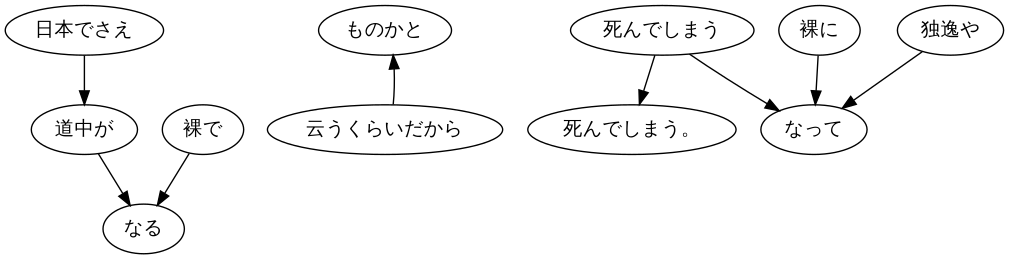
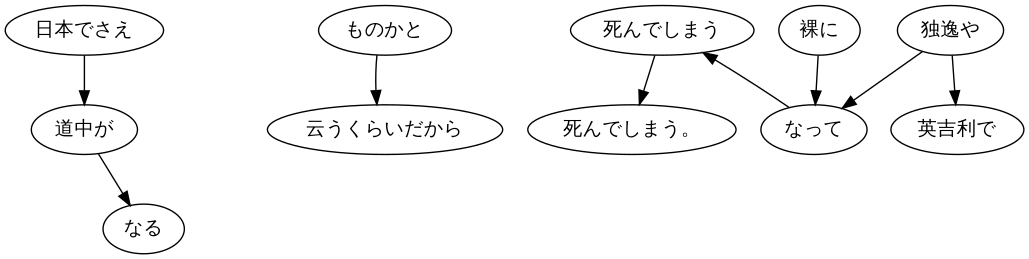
  digraph {
    fontname="JetBrains Mono"
    node [fontname="JetBrains Mono"]
    edge [fontname="JetBrains Mono"]
    n1 [label="日本でさえ"]
    n2 [label="道中が"]
    n3 [label="なる"]
-   n4 [label="裸で"]
    n5 [label="ものかと"]
    n6 [label="云うくらいだから"]
    n7 [label="死んでしまう。"]
    n8 [label="独逸や"]
+   n9 [label="英吉利で"]
    n10 [label="なって"]
    n11 [label="死んでしまう"]
    n12 [label="裸に"]
    n1 -> n2
    n2 -> n3
-   n4 -> n3
-   n6 -> n5
+   n5 -> n6
+   n8 -> n9
    n8 -> n10
-   n11 -> n10
+   n10 -> n11
    n11 -> n7
    n12 -> n10
  }
